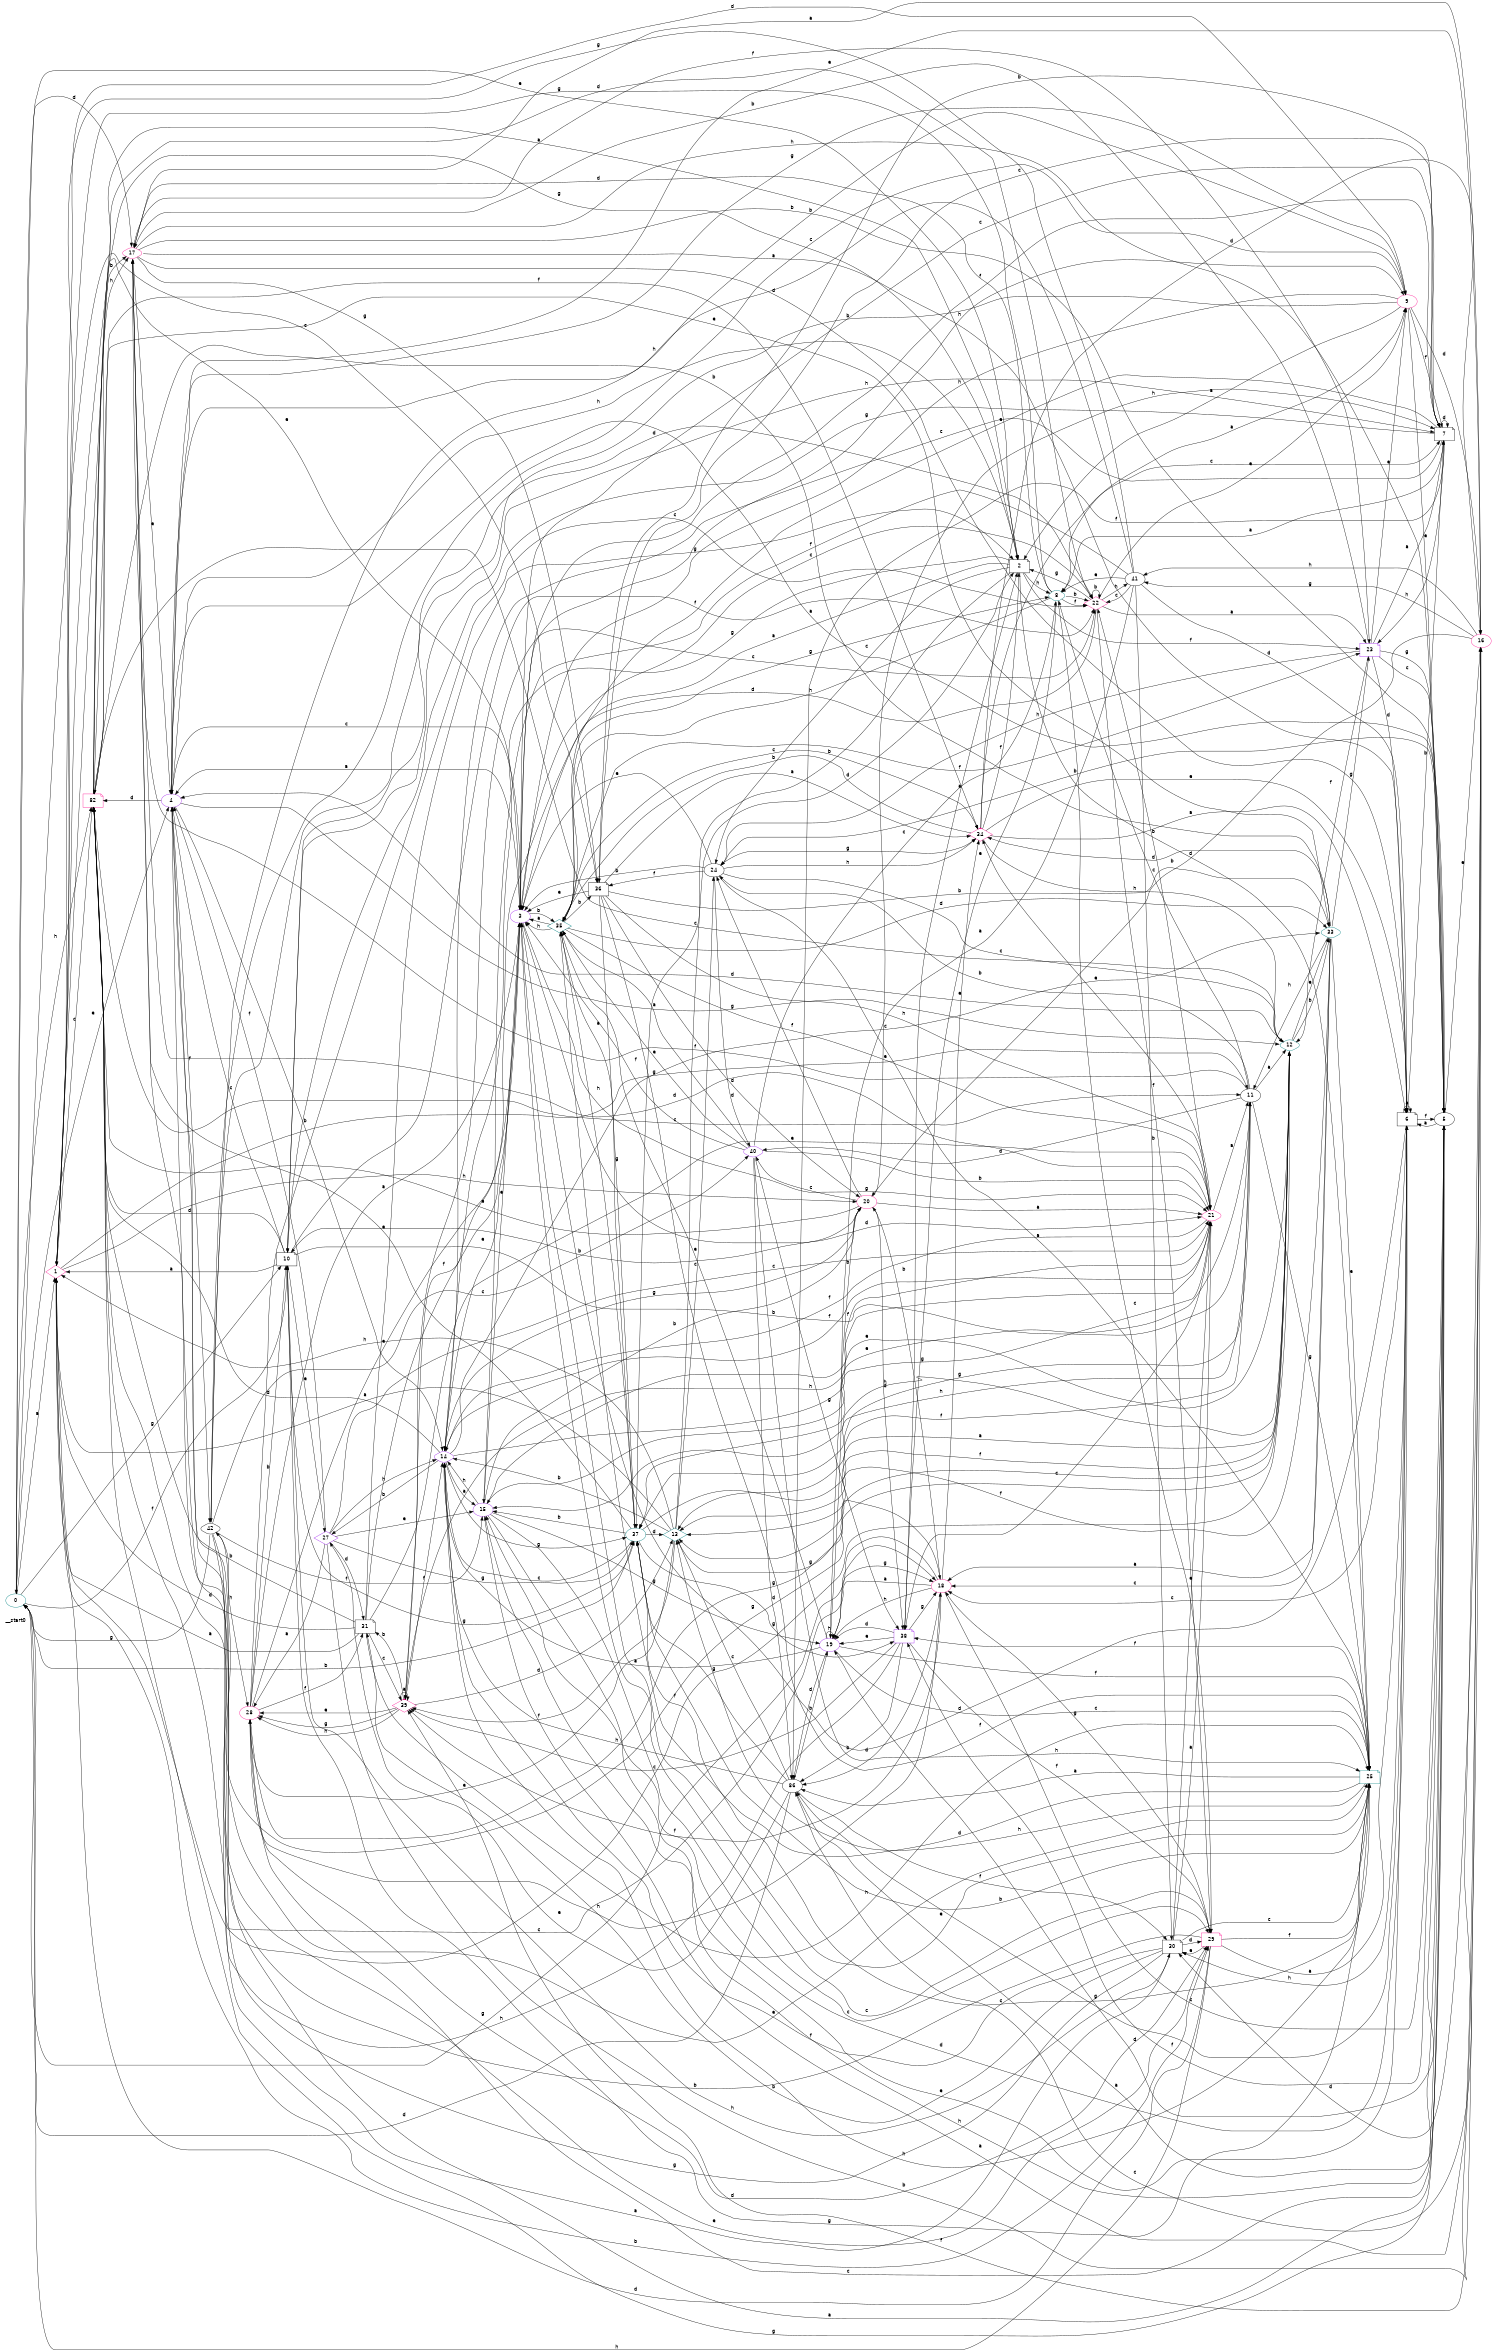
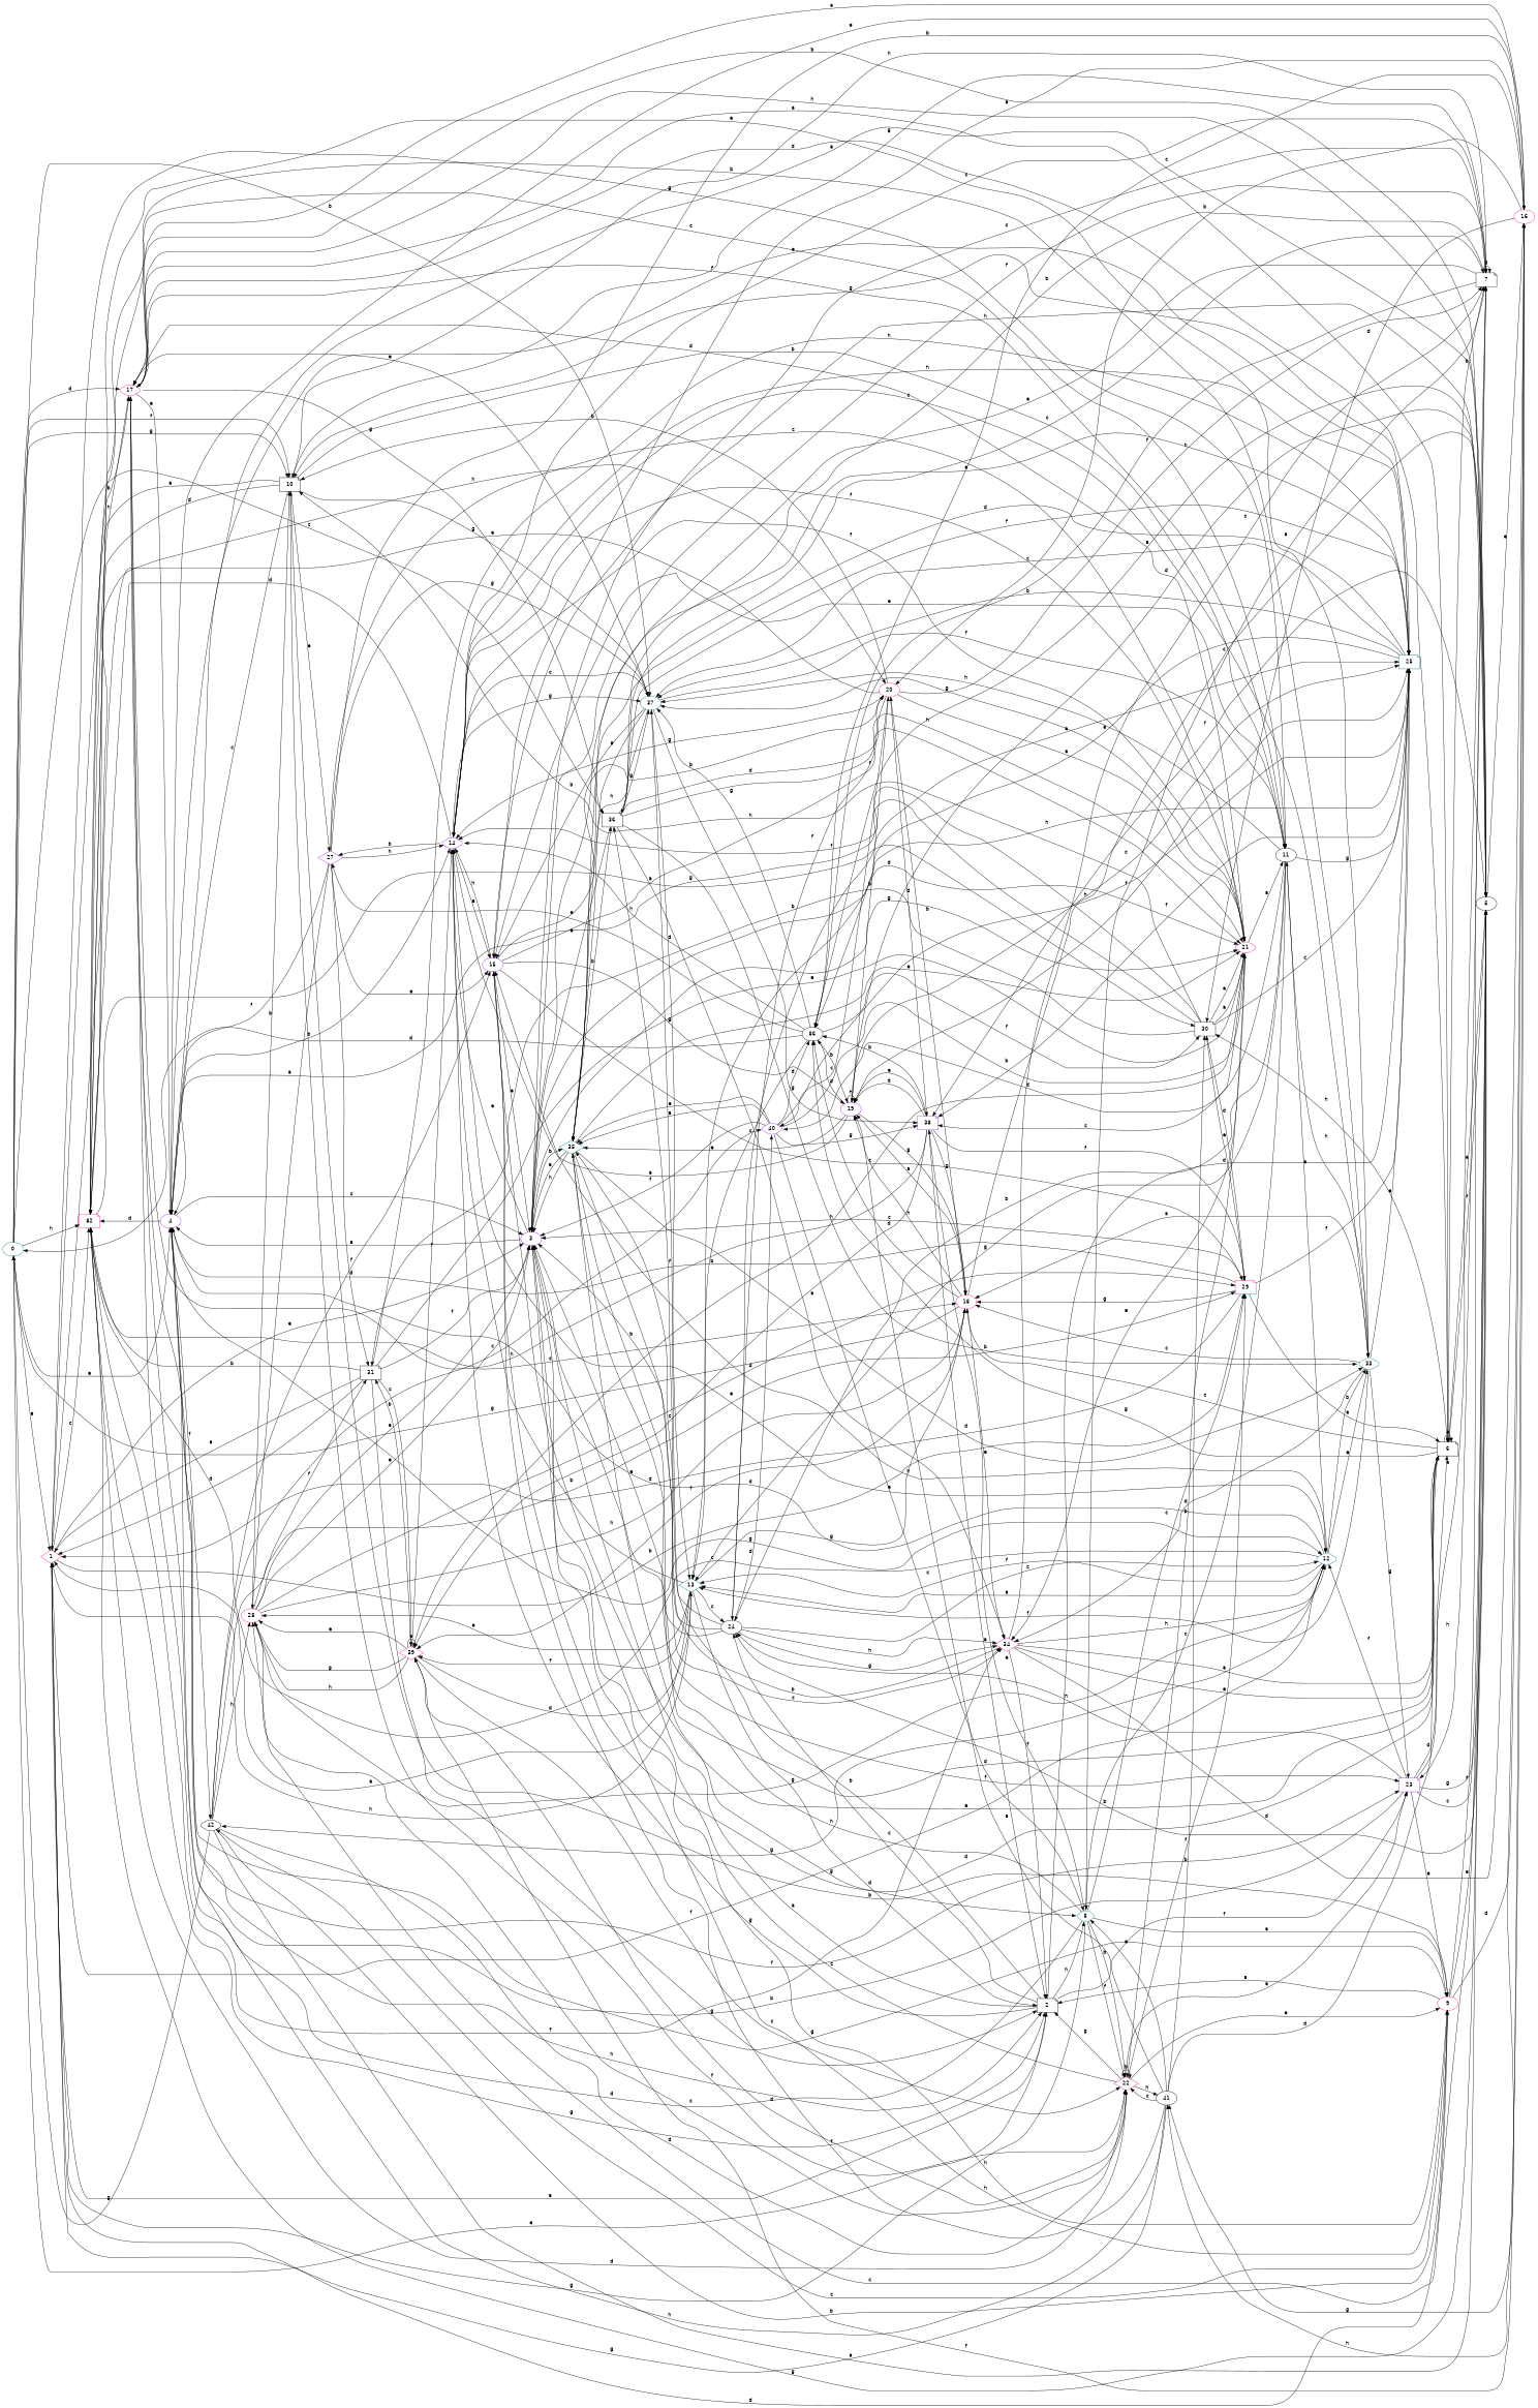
  digraph {
    fontname="DejaVu Sans"
    rankdir=LR
    node [color=deeppink fontname="DejaVu Sans" shape=ellipse fillcolor=white style="rounded,filled"]
    edge [fontname="DejaVu Sans"]
-   __start0 [shape=none fillcolor="" style=""]
    n2 [color=teal label=0 style=filled]
    n3 [label=1 shape=diamond style=filled]
    n4 [color=purple label=4 style=filled]
    n5 [color=black label=10 shape=note]
    n6 [label=17 shape=diamond]
    n7 [label=82 shape=note style=filled]
    n8 [color=black label=36 shape=note]
    n9 [color=teal label=37]
    n10 [color=black label=2 shape=note]
    n11 [color=purple label=3]
    n12 [label=9 style=filled]
    n13 [color=black label=11 style=filled]
    n14 [color=teal label=12 shape=diamond]
    n15 [label=20 style=filled]
    n16 [label=29 shape=note]
    n17 [color=purple label=14 shape=diamond]
    n18 [color=teal label=25 shape=note]
    n19 [color=black label=5]
    n20 [color=black label=42 shape=diamond]
    n21 [color=black label=7 shape=note]
    n22 [label=22 shape=diamond style=filled]
    n23 [color=purple label=27 shape=diamond style=filled]
    n24 [color=purple label=23 shape=note]
    n25 [color=black label=6 shape=note]
    n26 [label=18]
    n27 [color=black label=30 shape=note]
    n28 [color=teal label=33 shape=diamond]
    n29 [label=34 shape=diamond style=filled]
    n30 [label=21 shape=diamond]
    n31 [color=teal label=35 shape=diamond style=filled]
    n32 [color=purple label=15 style=filled]
    n33 [color=purple label=38 shape=note style=filled]
    n34 [color=teal label=13 shape=diamond style=filled]
    n35 [color=teal label=8 shape=diamond]
    n36 [color=black label=24]
    n37 [label=16 style=filled]
    n38 [color=purple label=40 shape=diamond]
    n39 [color=black label=86 style=filled]
    n40 [label=39 shape=diamond style=filled]
    n41 [color=purple label=19 style=filled]
    n42 [label=28]
    n43 [color=black label=41]
    n44 [color=black label=31 shape=note style=filled]
    n2 -> n3 [label=a]
    n2 -> n4 [label=e]
    n2 -> n5 [label=f]
    n2 -> n5 [label=g]
    n2 -> n6 [label=d]
    n2 -> n7 [label=h]
    n2 -> n8 [label=c]
    n2 -> n9 [label=b]
    n3 -> n7 [label=c]
    n3 -> n10 [label=a]
    n3 -> n11 [label=e]
    n3 -> n12 [label=d]
    n3 -> n13 [label=g]
    n3 -> n14 [label=f]
    n3 -> n15 [label=h]
    n3 -> n16 [label=b]
    n4 -> n7 [label=d]
    n4 -> n10 [label=h]
    n4 -> n11 [label=c]
    n4 -> n14 [label=g]
    n4 -> n17 [label=b]
    n4 -> n18 [label=e]
    n4 -> n19 [label=a]
    n4 -> n20 [label=f]
    n5 -> n3 [label=a]
    n5 -> n4 [label=c]
    n5 -> n7 [label=d]
    n5 -> n9 [label=g]
    n5 -> n13 [label=b]
    n5 -> n21 [label=h]
    n5 -> n22 [label=f]
    n5 -> n23 [label=e]
    n6 -> n4 [label=e]
    n6 -> n8 [label=g]
    n6 -> n19 [label=b]
    n6 -> n19 [label=h]
    n6 -> n24 [label=f]
    n6 -> n25 [label=a]
    n6 -> n25 [label=d]
    n6 -> n26 [label=c]
    n7 -> n6 [label=b]
    n7 -> n6 [label=h]
    n7 -> n10 [label=g]
    n7 -> n13 [label=c]
    n7 -> n22 [label=d]
    n7 -> n27 [label=a]
    n7 -> n28 [label=e]
    n7 -> n29 [label=f]
    n8 -> n9 [label=g]
    n8 -> n11 [label=e]
    n8 -> n15 [label=d]
    n8 -> n18 [label=f]
    n8 -> n21 [label=c]
    n8 -> n28 [label=b]
    n8 -> n29 [label=a]
    n8 -> n30 [label=h]
    n9 -> n6 [label=e]
    n9 -> n13 [label=f]
    n9 -> n17 [label=c]
    n9 -> n31 [label=a]
    n9 -> n31 [label=h]
    n9 -> n32 [label=b]
    n9 -> n33 [label=g]
    n9 -> n34 [label=d]
    n10 -> n2 [label=e]
    n10 -> n9 [label=b]
    n10 -> n11 [label=a]
    n10 -> n17 [label=g]
    n10 -> n18 [label=d]
    n10 -> n24 [label=f]
    n10 -> n35 [label=h]
    n10 -> n36 [label=c]
    n11 -> n4 [label=a]
    n11 -> n12 [label=h]
    n11 -> n17 [label=e]
    n11 -> n21 [label=c]
    n11 -> n21 [label=f]
    n11 -> n30 [label=d]
    n11 -> n30 [label=g]
    n11 -> n31 [label=b]
    n12 -> n4 [label=g]
    n12 -> n5 [label=b]
    n12 -> n10 [label=a]
    n12 -> n11 [label=h]
    n12 -> n19 [label=e]
    n12 -> n20 [label=c]
    n12 -> n21 [label=f]
    n12 -> n37 [label=d]
    n13 -> n6 [label=f]
    n13 -> n9 [label=h]
    n13 -> n14 [label=a]
    n13 -> n18 [label=g]
    n13 -> n32 [label=e]
    n13 -> n34 [label=g]
    n13 -> n35 [label=c]
    n13 -> n36 [label=b]
    n13 -> n38 [label=d]
    n14 -> n4 [label=d]
    n14 -> n7 [label=c]
    n14 -> n20 [label=g]
    n14 -> n28 [label=b]
    n14 -> n28 [label=e]
    n14 -> n32 [label=h]
    n14 -> n34 [label=a]
    n14 -> n34 [label=f]
    n15 -> n5 [label=b]
    n15 -> n7 [label=e]
    n15 -> n17 [label=g]
    n15 -> n21 [label=h]
    n15 -> n30 [label=a]
    n15 -> n33 [label=d]
    n15 -> n36 [label=f]
    n15 -> n38 [label=c]
-   n16 -> n2 [label=h]
    n16 -> n3 [label=d]
    n16 -> n4 [label=b]
    n16 -> n11 [label=c]
    n16 -> n18 [label=f]
    n16 -> n25 [label=a]
    n16 -> n26 [label=g]
    n16 -> n27 [label=e]
    n17 -> n7 [label=d]
    n17 -> n9 [label=g]
    n17 -> n14 [label=e]
    n17 -> n18 [label=h]
    n17 -> n23 [label=b]
    n17 -> n28 [label=c]
    n17 -> n30 [label=f]
    n17 -> n32 [label=a]
    n18 -> n5 [label=g]
    n18 -> n9 [label=b]
    n18 -> n9 [label=c]
    n18 -> n11 [label=e]
    n18 -> n31 [label=d]
    n18 -> n33 [label=f]
    n18 -> n34 [label=h]
    n18 -> n39 [label=a]
    n19 -> n7 [label=g]
    n19 -> n25 [label=a]
    n19 -> n32 [label=h]
    n19 -> n33 [label=f]
    n19 -> n36 [label=b]
    n19 -> n37 [label=e]
    n19 -> n41 [label=d]
    n19 -> n42 [label=c]
    n20 -> n2 [label=g]
    n20 -> n12 [label=b]
    n20 -> n16 [label=e]
    n20 -> n19 [label=a]
    n20 -> n22 [label=d]
    n20 -> n32 [label=f]
    n20 -> n38 [label=c]
    n20 -> n42 [label=h]
    n21 -> n5 [label=g]
    n21 -> n8 [label=b]
    n21 -> n17 [label=c]
    n21 -> n21 [label=d]
    n21 -> n24 [label=h]
    n21 -> n31 [label=e]
    n21 -> n35 [label=a]
    n21 -> n39 [label=f]
    n22 -> n10 [label=g]
    n22 -> n11 [label=c]
    n22 -> n12 [label=e]
    n22 -> n16 [label=f]
    n22 -> n22 [label=b]
    n22 -> n24 [label=a]
    n22 -> n40 [label=d]
    n22 -> n43 [label=h]
    n23 -> n4 [label=f]
    n23 -> n9 [label=g]
    n23 -> n17 [label=h]
    n23 -> n30 [label=c]
    n23 -> n32 [label=e]
    n23 -> n37 [label=b]
    n23 -> n42 [label=a]
    n23 -> n44 [label=d]
    n24 -> n6 [label=b]
    n24 -> n12 [label=e]
    n24 -> n14 [label=f]
    n24 -> n19 [label=c]
    n24 -> n19 [label=g]
    n24 -> n21 [label=a]
    n24 -> n25 [label=d]
    n24 -> n36 [label=h]
    n25 -> n11 [label=d]
    n25 -> n19 [label=f]
    n25 -> n21 [label=b]
    n25 -> n25 [label=a]
    n25 -> n26 [label=c]
    n25 -> n27 [label=h]
    n25 -> n32 [label=e]
    n25 -> n39 [label=g]
    n26 -> n2 [label=g]
    n26 -> n15 [label=b]
    n26 -> n19 [label=c]
    n26 -> n29 [label=e]
    n26 -> n39 [label=d]
    n26 -> n40 [label=f]
    n26 -> n41 [label=a]
    n26 -> n41 [label=h]
    n27 -> n4 [label=g]
    n27 -> n5 [label=h]
    n27 -> n16 [label=d]
    n27 -> n17 [label=f]
    n27 -> n18 [label=c]
    n27 -> n30 [label=a]
    n27 -> n30 [label=e]
    n27 -> n44 [label=b]
    n28 -> n7 [label=b]
    n28 -> n13 [label=h]
    n28 -> n18 [label=e]
    n28 -> n24 [label=g]
    n28 -> n26 [label=a]
    n28 -> n26 [label=c]
    n28 -> n29 [label=d]
    n28 -> n34 [label=f]
    n29 -> n10 [label=f]
    n29 -> n14 [label=h]
    n29 -> n21 [label=c]
    n29 -> n25 [label=a]
    n29 -> n25 [label=e]
    n29 -> n31 [label=b]
    n29 -> n37 [label=d]
    n30 -> n6 [label=d]
    n30 -> n9 [label=g]
    n30 -> n13 [label=a]
    n30 -> n17 [label=f]
    n30 -> n22 [label=b]
    n30 -> n29 [label=e]
    n30 -> n33 [label=c]
    n30 -> n40 [label=h]
    n31 -> n8 [label=b]
    n31 -> n11 [label=a]
    n31 -> n11 [label=h]
    n31 -> n24 [label=f]
    n31 -> n28 [label=d]
    n31 -> n29 [label=c]
    n31 -> n30 [label=e]
    n31 -> n35 [label=g]
    n32 -> n11 [label=e]
    n32 -> n15 [label=b]
    n32 -> n16 [label=c]
    n32 -> n17 [label=h]
    n32 -> n25 [label=d]
    n32 -> n30 [label=f]
    n32 -> n37 [label=a]
    n32 -> n41 [label=g]
    n33 -> n7 [label=h]
    n33 -> n10 [label=a]
    n33 -> n16 [label=f]
    n33 -> n26 [label=g]
    n33 -> n39 [label=b]
    n33 -> n40 [label=c]
    n33 -> n41 [label=d]
    n33 -> n41 [label=e]
    n34 -> n3 [label=a]
    n34 -> n3 [label=h]
    n34 -> n10 [label=d]
    n34 -> n17 [label=b]
    n34 -> n26 [label=g]
    n34 -> n36 [label=c]
    n34 -> n40 [label=f]
    n34 -> n42 [label=e]
    n35 -> n3 [label=g]
    n35 -> n6 [label=d]
    n35 -> n12 [label=a]
    n35 -> n16 [label=c]
    n35 -> n22 [label=b]
    n35 -> n22 [label=f]
    n35 -> n31 [label=h]
    n35 -> n33 [label=e]
    n36 -> n8 [label=f]
    n36 -> n11 [label=b]
    n36 -> n11 [label=e]
    n36 -> n14 [label=c]
    n36 -> n18 [label=a]
    n36 -> n29 [label=g]
    n36 -> n29 [label=h]
    n36 -> n38 [label=d]
    n37 -> n4 [label=e]
    n37 -> n6 [label=a]
    n37 -> n15 [label=b]
    n37 -> n27 [label=d]
    n37 -> n39 [label=c]
    n37 -> n40 [label=f]
    n37 -> n43 [label=g]
    n37 -> n43 [label=h]
    n38 -> n11 [label=f]
    n38 -> n18 [label=h]
    n38 -> n30 [label=b]
    n38 -> n31 [label=a]
    n38 -> n31 [label=e]
    n38 -> n33 [label=g]
    n38 -> n35 [label=c]
    n38 -> n39 [label=d]
    n39 -> n2 [label=d]
    n39 -> n9 [label=g]
    n39 -> n17 [label=h]
    n39 -> n19 [label=a]
    n39 -> n23 [label=e]
    n39 -> n27 [label=f]
    n39 -> n34 [label=c]
    n39 -> n41 [label=b]
    n40 -> n17 [label=f]
    n40 -> n22 [label=c]
    n40 -> n34 [label=d]
    n40 -> n40 [label=a]
    n40 -> n42 [label=e]
    n40 -> n42 [label=g]
    n40 -> n42 [label=h]
    n40 -> n44 [label=b]
    n41 -> n15 [label=b]
    n41 -> n17 [label=a]
    n41 -> n18 [label=c]
    n41 -> n18 [label=f]
    n41 -> n26 [label=g]
    n41 -> n31 [label=e]
    n41 -> n39 [label=d]
    n41 -> n41 [label=h]
    n42 -> n5 [label=b]
    n42 -> n11 [label=a]
    n42 -> n11 [label=e]
    n42 -> n14 [label=g]
    n42 -> n16 [label=d]
    n42 -> n22 [label=c]
    n42 -> n26 [label=h]
    n42 -> n44 [label=f]
    n43 -> n3 [label=g]
    n43 -> n4 [label=h]
    n43 -> n22 [label=c]
    n43 -> n25 [label=d]
    n43 -> n27 [label=b]
    n43 -> n32 [label=f]
    n43 -> n35 [label=e]
    n43 -> n41 [label=a]
    n44 -> n3 [label=a]
    n44 -> n3 [label=d]
    n44 -> n7 [label=b]
    n44 -> n10 [label=g]
    n44 -> n11 [label=f]
    n44 -> n18 [label=h]
    n44 -> n30 [label=e]
    n44 -> n40 [label=c]
  }
